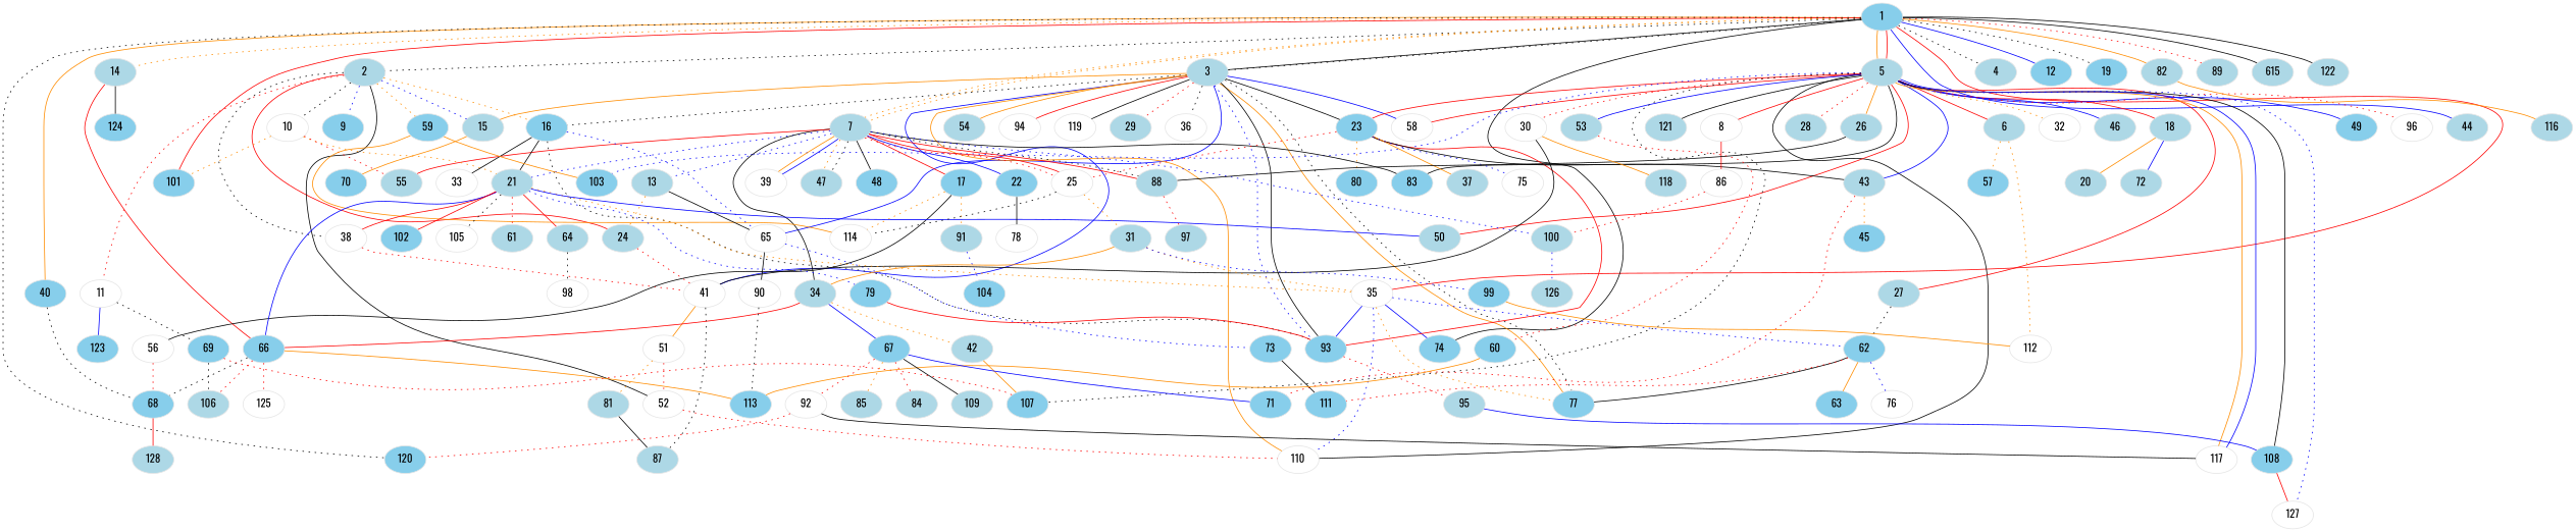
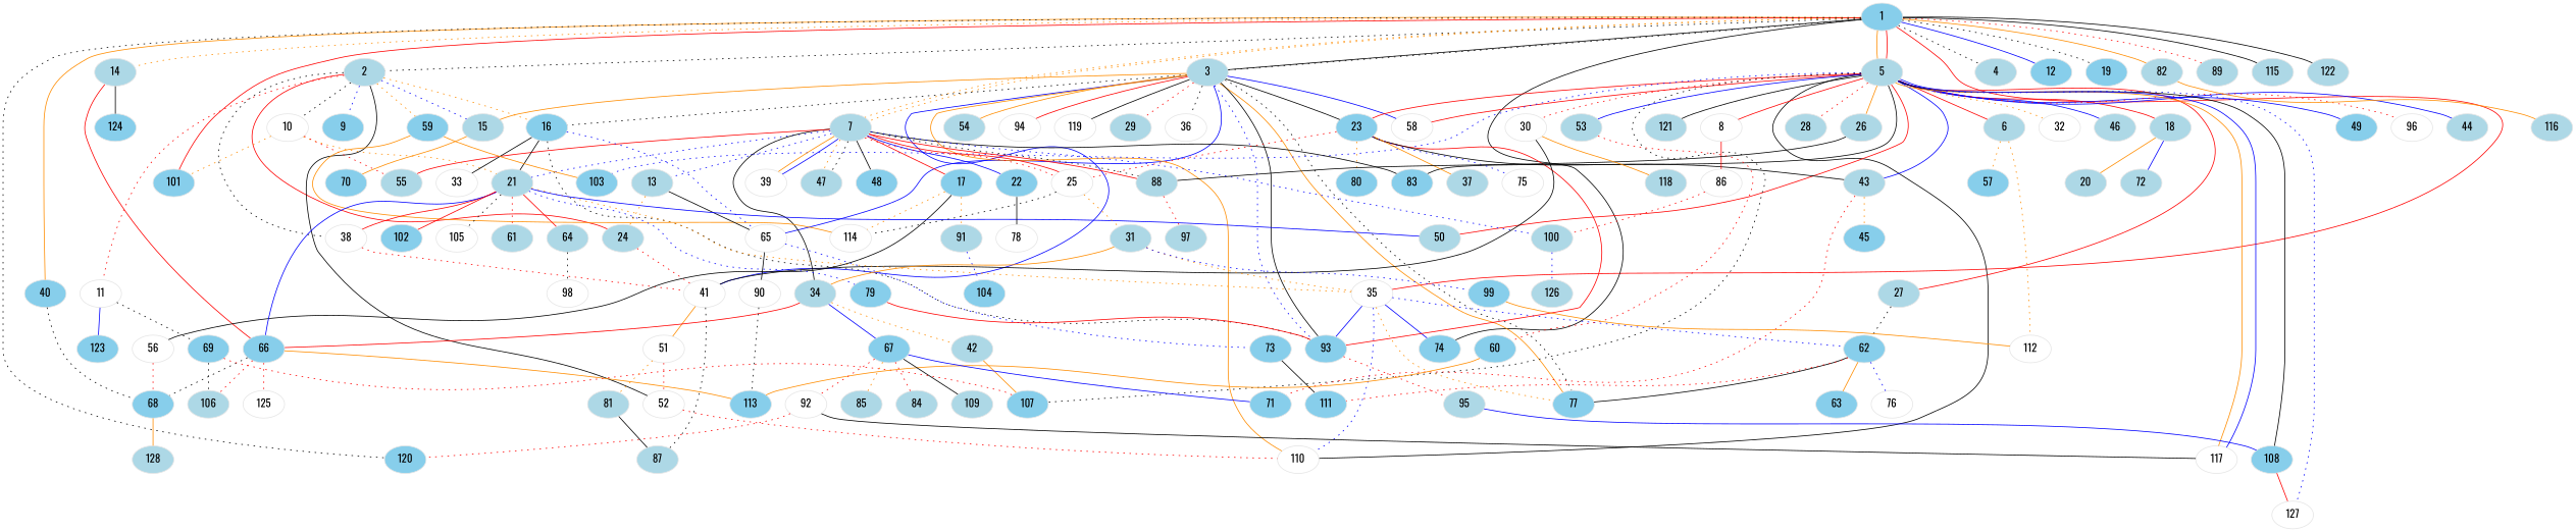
  graph {
    fontname=Oswald
    node [color=gray90 fillcolor=lightblue fontname=Oswald style=filled]
    edge [color=black fontname=Oswald style=solid]
    1 [fillcolor=skyblue]
    2
    3
    4
    5
    7
    12 [fillcolor=skyblue]
    14
    19 [fillcolor=skyblue]
    35 [fillcolor=white]
    40 [fillcolor=skyblue]
    74 [fillcolor=skyblue]
    82
    89
    101 [fillcolor=skyblue]
-   115 [label=615]
+   115
    120 [fillcolor=skyblue]
    122
    9 [fillcolor=skyblue]
    10 [fillcolor=white]
    11 [fillcolor=white]
    15
    16 [fillcolor=skyblue]
    24
    38 [fillcolor=white]
    52 [fillcolor=white]
    59 [fillcolor=skyblue]
    23 [fillcolor=skyblue]
    29
    36 [fillcolor=white]
    41 [fillcolor=white]
    54
    58 [fillcolor=white]
    65 [fillcolor=white]
    77 [fillcolor=skyblue]
    93 [fillcolor=skyblue]
    94 [fillcolor=white]
    110 [fillcolor=white]
    119 [fillcolor=white]
    6
    8 [fillcolor=white]
    18
    26
    27
    28
    30 [fillcolor=white]
    32 [fillcolor=white]
    43
    44
    46
    49 [fillcolor=skyblue]
    50
    53
    83 [fillcolor=skyblue]
    96 [fillcolor=white]
    103 [fillcolor=skyblue]
    107 [fillcolor=skyblue]
    108 [fillcolor=skyblue]
    117 [fillcolor=white]
    121
    127 [fillcolor=white]
    13
    17 [fillcolor=skyblue]
    21
    22 [fillcolor=skyblue]
    25 [fillcolor=white]
    34
    39 [fillcolor=white]
    47
    48 [fillcolor=skyblue]
    55
    88
    100
    66 [fillcolor=skyblue]
    124 [fillcolor=skyblue]
    62 [fillcolor=skyblue]
    68 [fillcolor=skyblue]
    116
    69 [fillcolor=skyblue]
    123 [fillcolor=skyblue]
    70 [fillcolor=skyblue]
    33 [fillcolor=white]
    114 [fillcolor=white]
    37
    75 [fillcolor=white]
    80 [fillcolor=skyblue]
    51 [fillcolor=white]
    87
    73 [fillcolor=skyblue]
    90 [fillcolor=white]
    95
    57 [fillcolor=skyblue]
    112 [fillcolor=white]
    86 [fillcolor=white]
    20
    72
    118
    45 [fillcolor=skyblue]
    71 [fillcolor=skyblue]
    60 [fillcolor=skyblue]
    56 [fillcolor=white]
    91
    61
    64
    79 [fillcolor=skyblue]
    102 [fillcolor=skyblue]
    105 [fillcolor=white]
    78 [fillcolor=white]
    31
    42
    67 [fillcolor=skyblue]
    97
    126
    106
    113 [fillcolor=skyblue]
    125 [fillcolor=white]
    104 [fillcolor=skyblue]
    98 [fillcolor=white]
    99 [fillcolor=skyblue]
    63 [fillcolor=skyblue]
    76 [fillcolor=white]
    111 [fillcolor=skyblue]
    84
    85
    92 [fillcolor=white]
    109
    128
    81
    1 -- 2 [style=dotted]
    1 -- 3
    1 -- 3 [style=dotted]
    1 -- 4 [style=dotted]
    1 -- 5 [color=darkorange]
    1 -- 5 [color=red]
    1 -- 7 [color=darkorange style=dotted]
    1 -- 7 [color=darkorange style=dotted]
    1 -- 12 [color=blue]
    1 -- 14 [color=darkorange style=dotted]
    1 -- 19 [style=dotted]
    1 -- 35 [color=red]
    1 -- 40 [color=darkorange]
    1 -- 74
    1 -- 82 [color=darkorange]
    1 -- 89 [color=red style=dotted]
    1 -- 101 [color=red]
    1 -- 115
    1 -- 120 [style=dotted]
    1 -- 122
    2 -- 9 [color=blue style=dotted]
    2 -- 10 [style=dotted]
    2 -- 11 [color=red style=dotted]
    2 -- 15 [color=blue style=dotted]
    2 -- 16 [color=darkorange style=dotted]
    2 -- 24 [color=red]
    2 -- 38 [style=dotted]
    2 -- 52
    2 -- 59 [color=darkorange style=dotted]
    3 -- 15 [color=darkorange]
    3 -- 16 [style=dotted]
    3 -- 23
    3 -- 29 [color=red style=dotted]
    3 -- 36 [style=dotted]
    3 -- 41 [color=blue]
    3 -- 54 [color=darkorange]
    3 -- 58 [color=blue]
    3 -- 65 [color=blue]
    3 -- 77 [color=darkorange]
    3 -- 77 [style=dotted]
    3 -- 93 [color=blue style=dotted]
    3 -- 93
    3 -- 94 [color=red]
    3 -- 110 [color=darkorange]
    3 -- 119
    5 -- 23 [color=red]
    5 -- 58 [color=red]
    5 -- 110
    5 -- 6 [color=red]
    5 -- 8 [color=red]
    5 -- 18 [color=red]
    5 -- 26 [color=darkorange]
    5 -- 27 [color=red]
    5 -- 28 [color=red style=dotted]
    5 -- 30 [color=red style=dotted]
    5 -- 32 [color=darkorange style=dotted]
    5 -- 43 [color=blue]
-   1 -- 44 [color=blue]
+   5 -- 44 [color=blue]
    5 -- 46 [color=blue]
    5 -- 49 [color=blue]
    5 -- 50 [color=red]
    5 -- 53 [color=blue]
    5 -- 83
    5 -- 96 [color=red style=dotted]
    5 -- 103 [color=blue style=dotted]
    5 -- 107 [style=dotted]
    5 -- 108
    5 -- 117 [color=darkorange]
    5 -- 117 [color=blue]
    5 -- 121
    5 -- 127 [color=blue style=dotted]
    7 -- 83
    7 -- 13 [color=blue style=dotted]
    7 -- 17 [color=red]
    7 -- 21 [color=blue style=dotted]
    7 -- 22 [color=blue]
    7 -- 25 [color=red style=dotted]
    7 -- 25 [color=red]
    7 -- 34
    7 -- 39 [color=darkorange]
    7 -- 39 [color=blue]
    7 -- 47 [color=darkorange style=dotted]
    7 -- 47 [style=dotted]
    7 -- 48
    7 -- 55 [color=red]
    7 -- 88 [color=red]
    7 -- 88 [style=dotted]
    7 -- 100 [color=blue style=dotted]
    14 -- 66 [color=red]
    14 -- 124
    35 -- 74 [color=blue]
    35 -- 77 [color=darkorange style=dotted]
    35 -- 93 [color=blue]
    35 -- 110 [color=blue style=dotted]
    35 -- 62 [color=blue style=dotted]
    40 -- 68 [style=dotted]
    82 -- 116 [color=darkorange]
    10 -- 101 [color=darkorange style=dotted]
    10 -- 21 [color=darkorange style=dotted]
    10 -- 55 [color=red style=dotted]
    11 -- 69 [style=dotted]
    11 -- 123 [color=blue]
    15 -- 70 [color=darkorange]
    16 -- 65 [color=blue style=dotted]
    16 -- 93 [style=dotted]
    16 -- 21
    16 -- 33
    24 -- 41 [color=red style=dotted]
    38 -- 41 [color=red style=dotted]
    52 -- 110 [color=red style=dotted]
    59 -- 103 [color=darkorange]
    59 -- 114 [color=darkorange]
    23 -- 93 [color=red]
    23 -- 43
    23 -- 25 [color=red style=dotted]
    23 -- 37 [color=darkorange]
    23 -- 75 [color=blue style=dotted]
    23 -- 80 [color=darkorange style=dotted]
    41 -- 51 [color=darkorange]
    41 -- 87 [style=dotted]
    65 -- 73 [color=blue style=dotted]
    65 -- 90
    93 -- 95 [color=red style=dotted]
    6 -- 57 [color=darkorange style=dotted]
    6 -- 112 [color=darkorange style=dotted]
    8 -- 86 [color=red]
    18 -- 20 [color=darkorange]
    18 -- 72 [color=blue]
    26 -- 88
    27 -- 62 [style=dotted]
    30 -- 41
    30 -- 118 [color=darkorange]
    43 -- 45 [color=darkorange style=dotted]
    43 -- 71 [color=red style=dotted]
    53 -- 60 [color=red style=dotted]
    108 -- 127 [color=red]
    13 -- 24 [color=darkorange style=dotted]
    13 -- 65
    17 -- 114 [color=darkorange style=dotted]
    17 -- 56
    17 -- 91 [color=darkorange style=dotted]
    21 -- 35 [color=darkorange style=dotted]
    21 -- 38 [color=red]
    21 -- 50 [color=blue]
    21 -- 66 [color=blue]
    21 -- 61 [color=red style=dotted]
    21 -- 64 [color=red]
    21 -- 79 [color=blue style=dotted]
    21 -- 102 [color=red]
    21 -- 105 [style=dotted]
    22 -- 78
    25 -- 114 [style=dotted]
    25 -- 31 [color=darkorange style=dotted]
    34 -- 66 [color=red]
    34 -- 42 [color=darkorange style=dotted]
    34 -- 67 [color=blue]
    88 -- 97 [color=red style=dotted]
    100 -- 126 [color=blue style=dotted]
    66 -- 68 [style=dotted]
    66 -- 106 [color=red style=dotted]
    66 -- 113 [color=darkorange]
    66 -- 125 [color=red style=dotted]
    62 -- 77
    62 -- 63 [color=darkorange]
    62 -- 76 [color=blue style=dotted]
    62 -- 111 [color=red style=dotted]
-   68 -- 128 [color=red]
+   68 -- 128 [color=darkorange]
    69 -- 107 [color=red style=dotted]
    69 -- 106 [style=dotted]
    51 -- 52 [color=red style=dotted]
    51 -- 81 [color=darkorange style=dotted]
    73 -- 111
    90 -- 113 [style=dotted]
    95 -- 108 [color=blue]
    86 -- 100 [color=red style=dotted]
    60 -- 113 [color=darkorange]
    56 -- 68 [color=red style=dotted]
    91 -- 104 [color=blue style=dotted]
    64 -- 98 [style=dotted]
    79 -- 93 [color=red]
    31 -- 35 [color=darkorange style=dotted]
    31 -- 34 [color=darkorange]
    31 -- 99 [color=blue style=dotted]
    42 -- 107 [color=darkorange]
    67 -- 71 [color=blue]
    67 -- 84 [color=red style=dotted]
    67 -- 85 [color=darkorange style=dotted]
    67 -- 92 [color=red style=dotted]
    67 -- 109
    99 -- 112 [color=darkorange]
    92 -- 120 [color=red style=dotted]
    92 -- 117
    81 -- 87
  }
